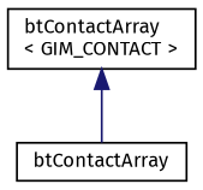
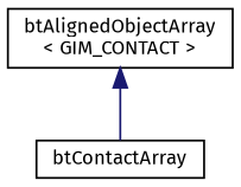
  digraph {
    rankdir=TB
    fontname="Fira Sans"
    node [color=black fillcolor=white fontname="Fira Sans" fontsize=10 shape=record style=filled]
-   n1 [height=0.2 label="btContactArray\l\< GIM_CONTACT \>" width=0.4]
+   n1 [height=0.2 label="btAlignedObjectArray\l\< GIM_CONTACT \>" width=0.4]
    n2 [height=0.2 label=btContactArray width=0.4]
    n1 -> n2 [color=midnightblue dir=back fontname="Fira Sans" fontsize=10 labelfontname=Helvetica labelfontsize=10 style=solid]
  }
